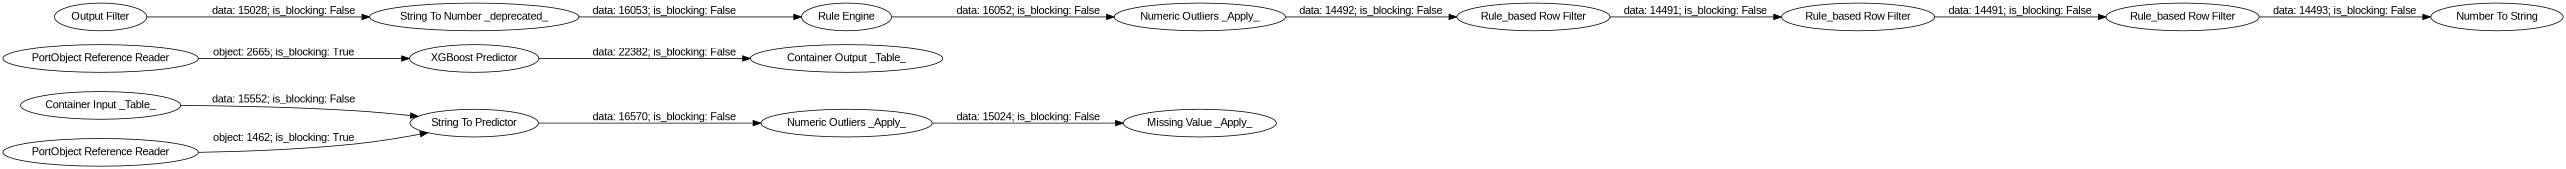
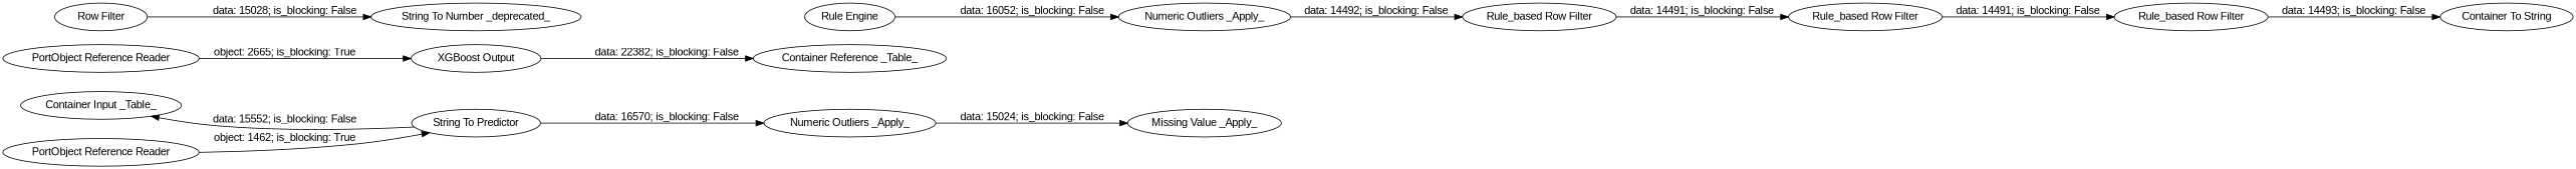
  digraph {
    fontname="Liberation Sans"
    rankdir=LR
    node [fontname="Liberation Sans"]
    edge [fontname="Liberation Sans"]
    n1 [label="Container Input _Table_"]
    n2 [label="String To Predictor"]
    n3 [label="Numeric Outliers _Apply_"]
    n4 [label="PortObject Reference Reader"]
-   n5 [label="XGBoost Predictor"]
-   n6 [label="Container Output _Table_"]
+   n5 [label="XGBoost Output"]
+   n6 [label="Container Reference _Table_"]
    n7 [label="Rule Engine"]
    n8 [label="Numeric Outliers _Apply_"]
    n9 [label="Rule_based Row Filter"]
    n10 [label="String To Number _deprecated_"]
    n11 [label="Missing Value _Apply_"]
    n12 [label="Rule_based Row Filter"]
-   n13 [label="Number To String"]
-   n14 [label="Output Filter"]
+   n13 [label="Container To String"]
+   n14 [label="Row Filter"]
    n15 [label="PortObject Reference Reader"]
    n16 [label="Rule_based Row Filter"]
-   n1 -> n2 [label="data: 15552; is_blocking: False"]
+   n2 -> n1 [label="data: 15552; is_blocking: False"]
    n2 -> n3 [label="data: 16570; is_blocking: False"]
    n3 -> n11 [label="data: 15024; is_blocking: False"]
    n4 -> n2 [label="object: 1462; is_blocking: True"]
    n5 -> n6 [label="data: 22382; is_blocking: False"]
    n7 -> n8 [label="data: 16052; is_blocking: False"]
    n8 -> n9 [label="data: 14492; is_blocking: False"]
    n9 -> n16 [label="data: 14491; is_blocking: False"]
-   n10 -> n7 [label="data: 16053; is_blocking: False"]
    n12 -> n13 [label="data: 14493; is_blocking: False"]
    n14 -> n10 [label="data: 15028; is_blocking: False"]
    n15 -> n5 [label="object: 2665; is_blocking: True"]
    n16 -> n12 [label="data: 14491; is_blocking: False"]
  }
